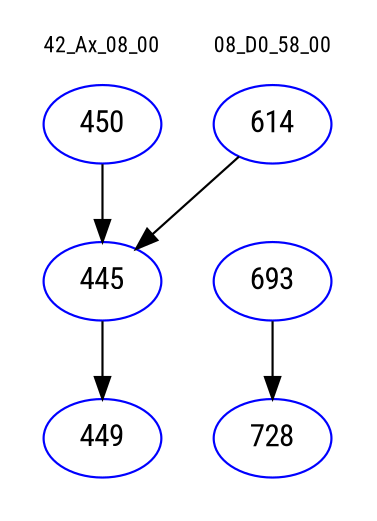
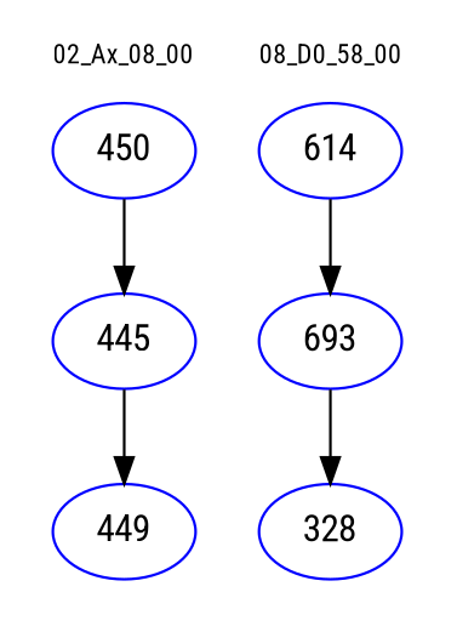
  digraph {
    fontname="Roboto Condensed"
    node [color=blue fontname="Roboto Condensed"]
    edge [color=black fontname="Roboto Condensed"]
    n1 [label=450]
    n2 [label=445]
    n3 [label=449]
    n4 [label=614]
    n5 [label=693]
-   n6 [label=728]
+   n6 [label=328]
    subgraph cluster_1 {
      color=white
      fontsize=10
-     label="42_Ax_08_00"
+     label="02_Ax_08_00"
      n1
      n2
      n3
    }
    subgraph cluster_2 {
      color=white
      fontsize=10
      label="08_D0_58_00"
      n4
      n5
      n6
    }
    n1 -> n2
    n2 -> n3
-   n4 -> n2
+   n4 -> n5
    n5 -> n6
  }
